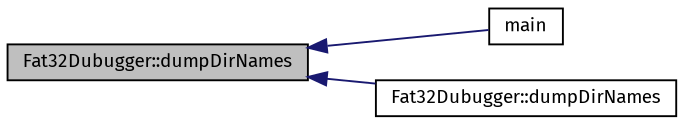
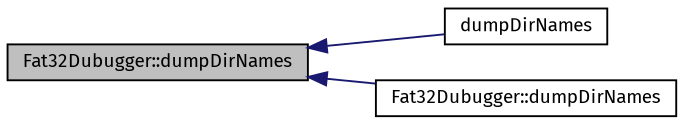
  digraph {
    rankdir=LR
    fontname="Fira Sans"
    node [color=black fillcolor=white fontname="Fira Sans" fontsize=10 shape=record style=filled]
    edge [color=midnightblue dir=back fontname="Fira Sans" fontsize=10 labelfontname=Helvetica labelfontsize=10 style=solid]
    n1 [fillcolor=grey75 fontcolor=black height=0.2 label="Fat32Dubugger::dumpDirNames" width=0.4]
-   n2 [height=0.2 label=main width=0.4]
+   n2 [height=0.2 label=dumpDirNames width=0.4]
    n3 [height=0.2 label="Fat32Dubugger::dumpDirNames" width=0.4]
    n1 -> n2
    n1 -> n3
  }
